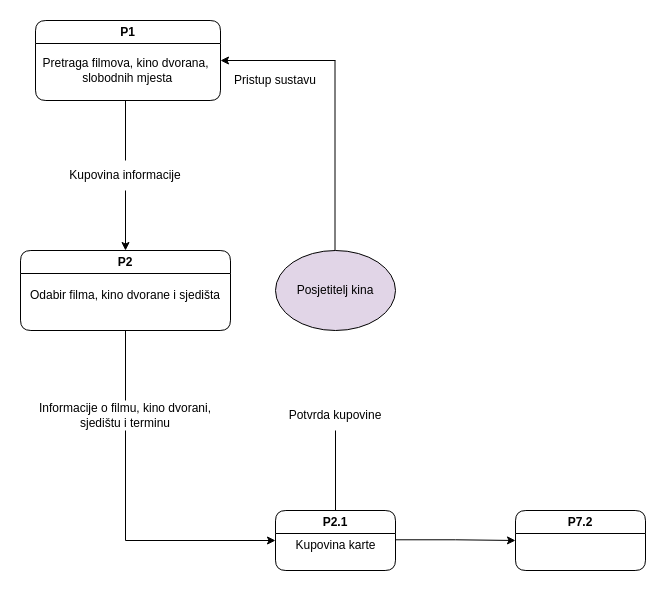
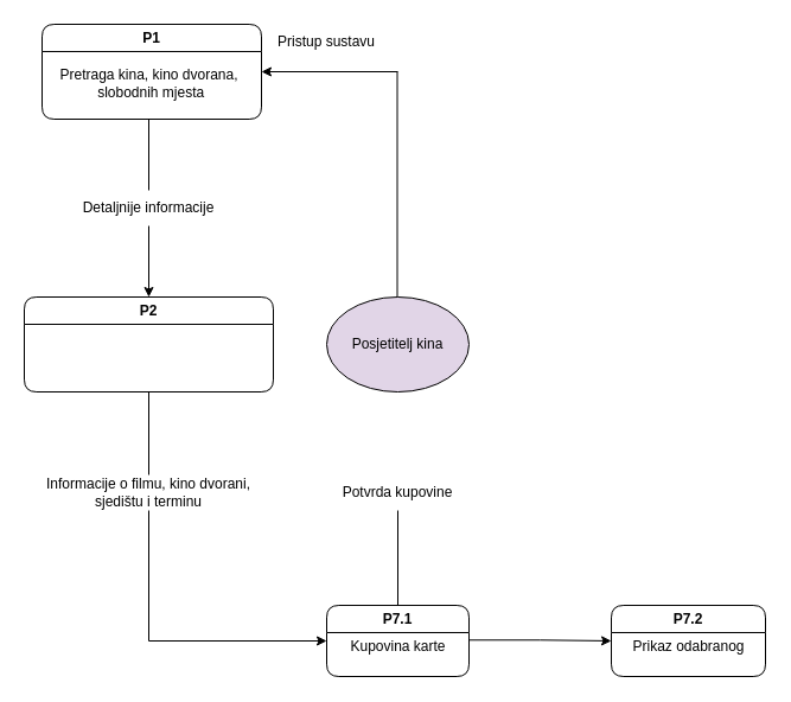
  <mxCell id="0" />
  <mxCell id="1" parent="0" />
  <mxCell id="2" value="Posjetitelj kina" style="ellipse;whiteSpace=wrap;html=1;fillColor=#e1d5e7;" vertex="1" parent="1"><mxGeometry x="275" y="250" width="120" height="80" as="geometry" /></mxCell>
  <mxCell id="3" value="" style="endArrow=none;html=1;rounded=0;" edge="1" parent="1"><mxGeometry width="50" height="50" relative="1" as="geometry"><mxPoint x="334.5" y="250" as="sourcePoint" /><mxPoint x="334.5" y="60" as="targetPoint" /></mxGeometry></mxCell>
  <mxCell id="4" value="" style="endArrow=classic;html=1;rounded=0;" edge="1" parent="1" target="5"><mxGeometry width="50" height="50" relative="1" as="geometry"><mxPoint x="335" y="60" as="sourcePoint" /><mxPoint x="205" y="60" as="targetPoint" /></mxGeometry></mxCell>
  <mxCell id="5" value="P1" style="swimlane;whiteSpace=wrap;html=1;rounded=1;" vertex="1" parent="1"><mxGeometry x="35" y="20" width="185" height="80" as="geometry" /></mxCell>
- <mxCell id="6" value="&lt;div&gt;Pretraga filmova, kino dvorana,&lt;/div&gt;&lt;div&gt;&amp;nbsp;slobodnih mjesta&lt;/div&gt;" style="text;html=1;align=center;verticalAlign=middle;resizable=0;points=[];autosize=1;strokeColor=none;fillColor=none;" vertex="1" parent="5"><mxGeometry x="-5" y="30" width="190" height="40" as="geometry" /></mxCell>
+ <mxCell id="6" value="&lt;div&gt;Pretraga kina, kino dvorana,&lt;/div&gt;&lt;div&gt;&amp;nbsp;slobodnih mjesta&lt;/div&gt;" style="text;html=1;align=center;verticalAlign=middle;resizable=0;points=[];autosize=1;strokeColor=none;fillColor=none;" vertex="1" parent="5"><mxGeometry x="-5" y="30" width="190" height="40" as="geometry" /></mxCell>
  <mxCell id="7" value="" style="endArrow=none;html=1;rounded=0;exitX=0.5;exitY=0;exitDx=0;exitDy=0;" edge="1" parent="1" source="8"><mxGeometry width="50" height="50" relative="1" as="geometry"><mxPoint x="125" y="180" as="sourcePoint" /><mxPoint x="125" y="100" as="targetPoint" /></mxGeometry></mxCell>
- <mxCell id="8" value="Kupovina informacije" style="text;html=1;align=center;verticalAlign=middle;whiteSpace=wrap;rounded=0;" vertex="1" parent="1"><mxGeometry x="65" y="160" width="120" height="30" as="geometry" /></mxCell>
+ <mxCell id="8" value="Detaljnije informacije" style="text;html=1;align=center;verticalAlign=middle;whiteSpace=wrap;rounded=0;" vertex="1" parent="1"><mxGeometry x="65" y="160" width="120" height="30" as="geometry" /></mxCell>
  <mxCell id="9" value="P2" style="swimlane;whiteSpace=wrap;html=1;rounded=1;startSize=23;" vertex="1" parent="1"><mxGeometry x="20" y="250" width="210" height="80" as="geometry" /></mxCell>
- <mxCell id="10" value="Odabir filma, kino dvorane i sjedišta" style="text;html=1;align=center;verticalAlign=middle;whiteSpace=wrap;rounded=0;" vertex="1" parent="9"><mxGeometry x="5" y="30" width="200" height="30" as="geometry" /></mxCell>
  <mxCell id="11" value="" style="endArrow=none;html=1;rounded=0;exitX=0.5;exitY=0;exitDx=0;exitDy=0;" edge="1" parent="1" source="12"><mxGeometry width="50" height="50" relative="1" as="geometry"><mxPoint x="125" y="370" as="sourcePoint" /><mxPoint x="125" y="330" as="targetPoint" /></mxGeometry></mxCell>
  <mxCell id="12" value="Informacije o filmu, kino dvorani, sjedištu i terminu" style="text;html=1;align=center;verticalAlign=middle;whiteSpace=wrap;rounded=0;" vertex="1" parent="1"><mxGeometry x="25" y="400" width="200" height="30" as="geometry" /></mxCell>
  <mxCell id="13" value="" style="endArrow=classic;html=1;rounded=0;entryX=0.5;entryY=0;entryDx=0;entryDy=0;" edge="1" parent="1" target="9"><mxGeometry width="50" height="50" relative="1" as="geometry"><mxPoint x="125" y="190" as="sourcePoint" /><mxPoint x="175" y="140" as="targetPoint" /></mxGeometry></mxCell>
  <mxCell id="14" value="" style="endArrow=none;html=1;rounded=0;entryX=0.5;entryY=1;entryDx=0;entryDy=0;" edge="1" parent="1" target="12"><mxGeometry width="50" height="50" relative="1" as="geometry"><mxPoint x="125" y="540" as="sourcePoint" /><mxPoint x="125" y="440" as="targetPoint" /></mxGeometry></mxCell>
  <mxCell id="15" value="" style="endArrow=classic;html=1;rounded=0;" edge="1" parent="1"><mxGeometry width="50" height="50" relative="1" as="geometry"><mxPoint x="125" y="540" as="sourcePoint" /><mxPoint x="275" y="540" as="targetPoint" /></mxGeometry></mxCell>
- <mxCell id="16" value="P2.1" style="swimlane;whiteSpace=wrap;html=1;rounded=1;" vertex="1" parent="1"><mxGeometry x="275" y="510" width="120" height="60" as="geometry" /></mxCell>
+ <mxCell id="16" value="P7.1" style="swimlane;whiteSpace=wrap;html=1;rounded=1;" vertex="1" parent="1"><mxGeometry x="275" y="510" width="120" height="60" as="geometry" /></mxCell>
  <mxCell id="17" value="Kupovina karte" style="text;html=1;align=center;verticalAlign=middle;resizable=0;points=[];autosize=1;strokeColor=none;fillColor=none;" vertex="1" parent="16"><mxGeometry x="10" y="20" width="100" height="30" as="geometry" /></mxCell>
  <mxCell id="18" value="Potvrda kupovine" style="text;html=1;align=center;verticalAlign=middle;whiteSpace=wrap;rounded=0;" vertex="1" parent="1"><mxGeometry x="280" y="400" width="110" height="30" as="geometry" /></mxCell>
  <mxCell id="19" value="" style="endArrow=classic;html=1;rounded=0;entryX=0;entryY=0.5;entryDx=0;entryDy=0;" edge="1" parent="1" target="20"><mxGeometry width="50" height="50" relative="1" as="geometry"><mxPoint x="395" y="539.29" as="sourcePoint" /><mxPoint x="525" y="539.29" as="targetPoint" /><Array as="points"><mxPoint x="455" y="539.29" /></Array></mxGeometry></mxCell>
  <mxCell id="20" value="P7.2" style="swimlane;whiteSpace=wrap;html=1;rounded=1;" vertex="1" parent="1"><mxGeometry x="515" y="510" width="130" height="60" as="geometry" /></mxCell>
+ <mxCell id="21" value="Prikaz odabranog" style="text;html=1;align=center;verticalAlign=middle;resizable=0;points=[];autosize=1;strokeColor=none;fillColor=none;" vertex="1" parent="20"><mxGeometry x="5" y="20" width="120" height="30" as="geometry" /></mxCell>
  <mxCell id="22" value="" style="endArrow=none;html=1;rounded=0;entryX=0.5;entryY=0;entryDx=0;entryDy=0;" edge="1" parent="1" target="16"><mxGeometry width="50" height="50" relative="1" as="geometry"><mxPoint x="335" y="430" as="sourcePoint" /><mxPoint x="385" y="380" as="targetPoint" /></mxGeometry></mxCell>
- <mxCell id="23" value="Pristup sustavu" style="text;html=1;align=center;verticalAlign=middle;whiteSpace=wrap;rounded=0;" vertex="1" parent="1"><mxGeometry x="230" y="65" width="90" height="30" as="geometry" /></mxCell>
+ <mxCell id="23" value="Pristup sustavu" style="text;html=1;align=center;verticalAlign=middle;whiteSpace=wrap;rounded=0;" vertex="1" parent="1"><mxGeometry x="230" y="20" width="90" height="30" as="geometry" /></mxCell>
